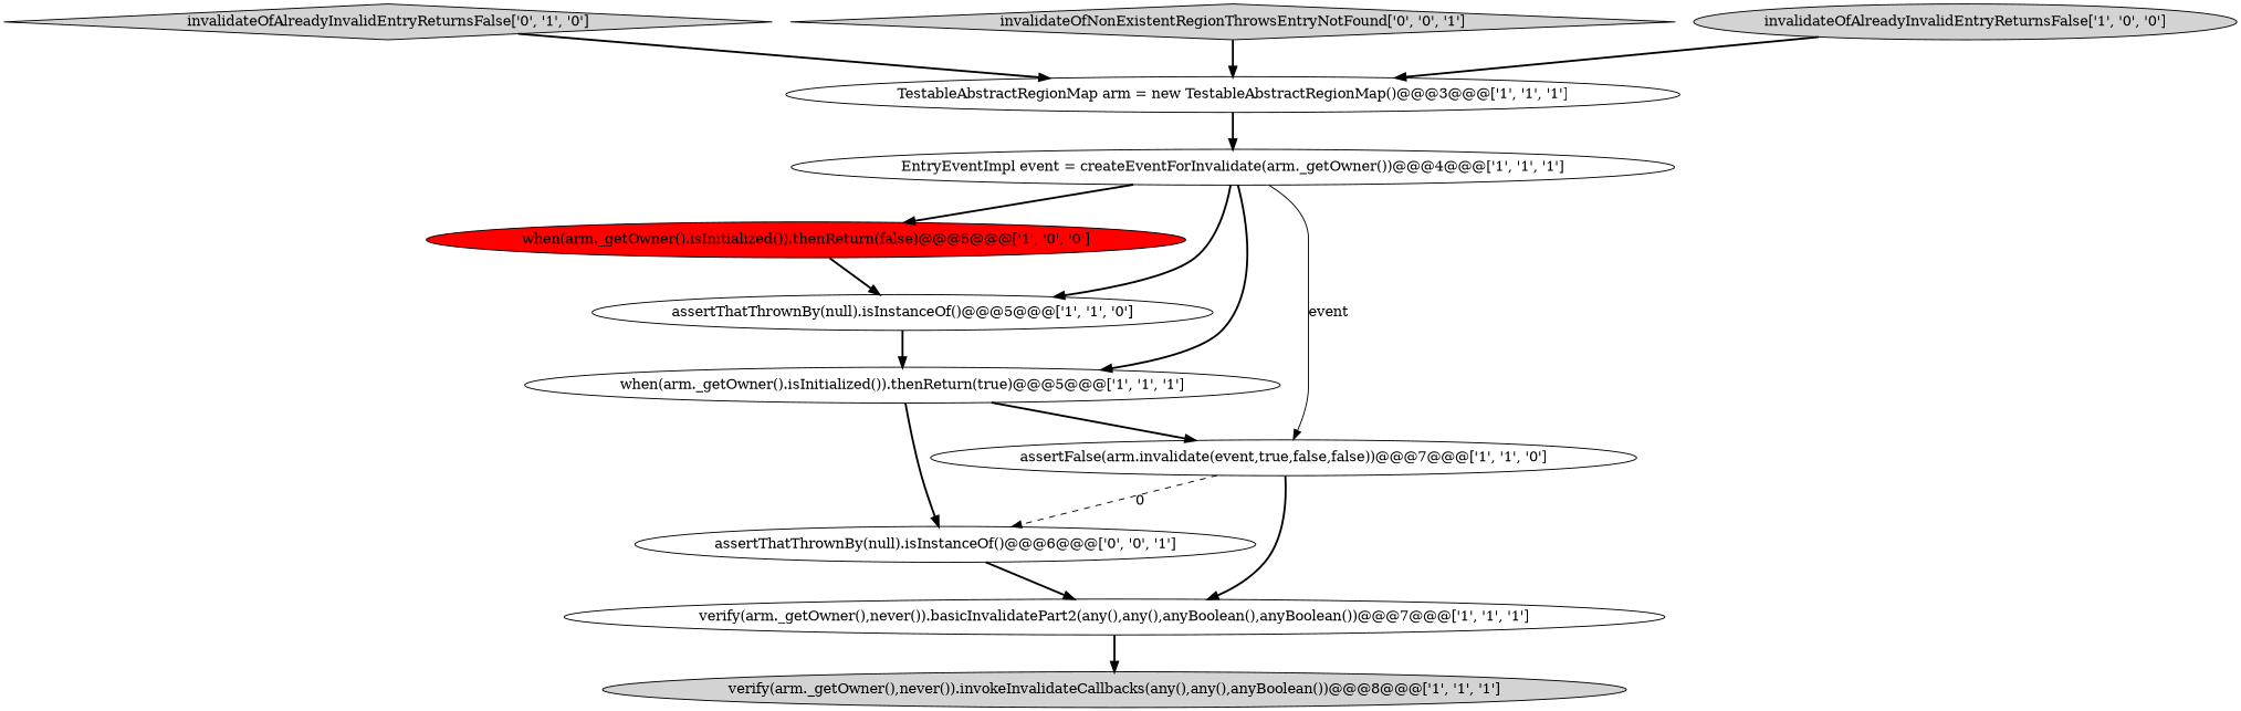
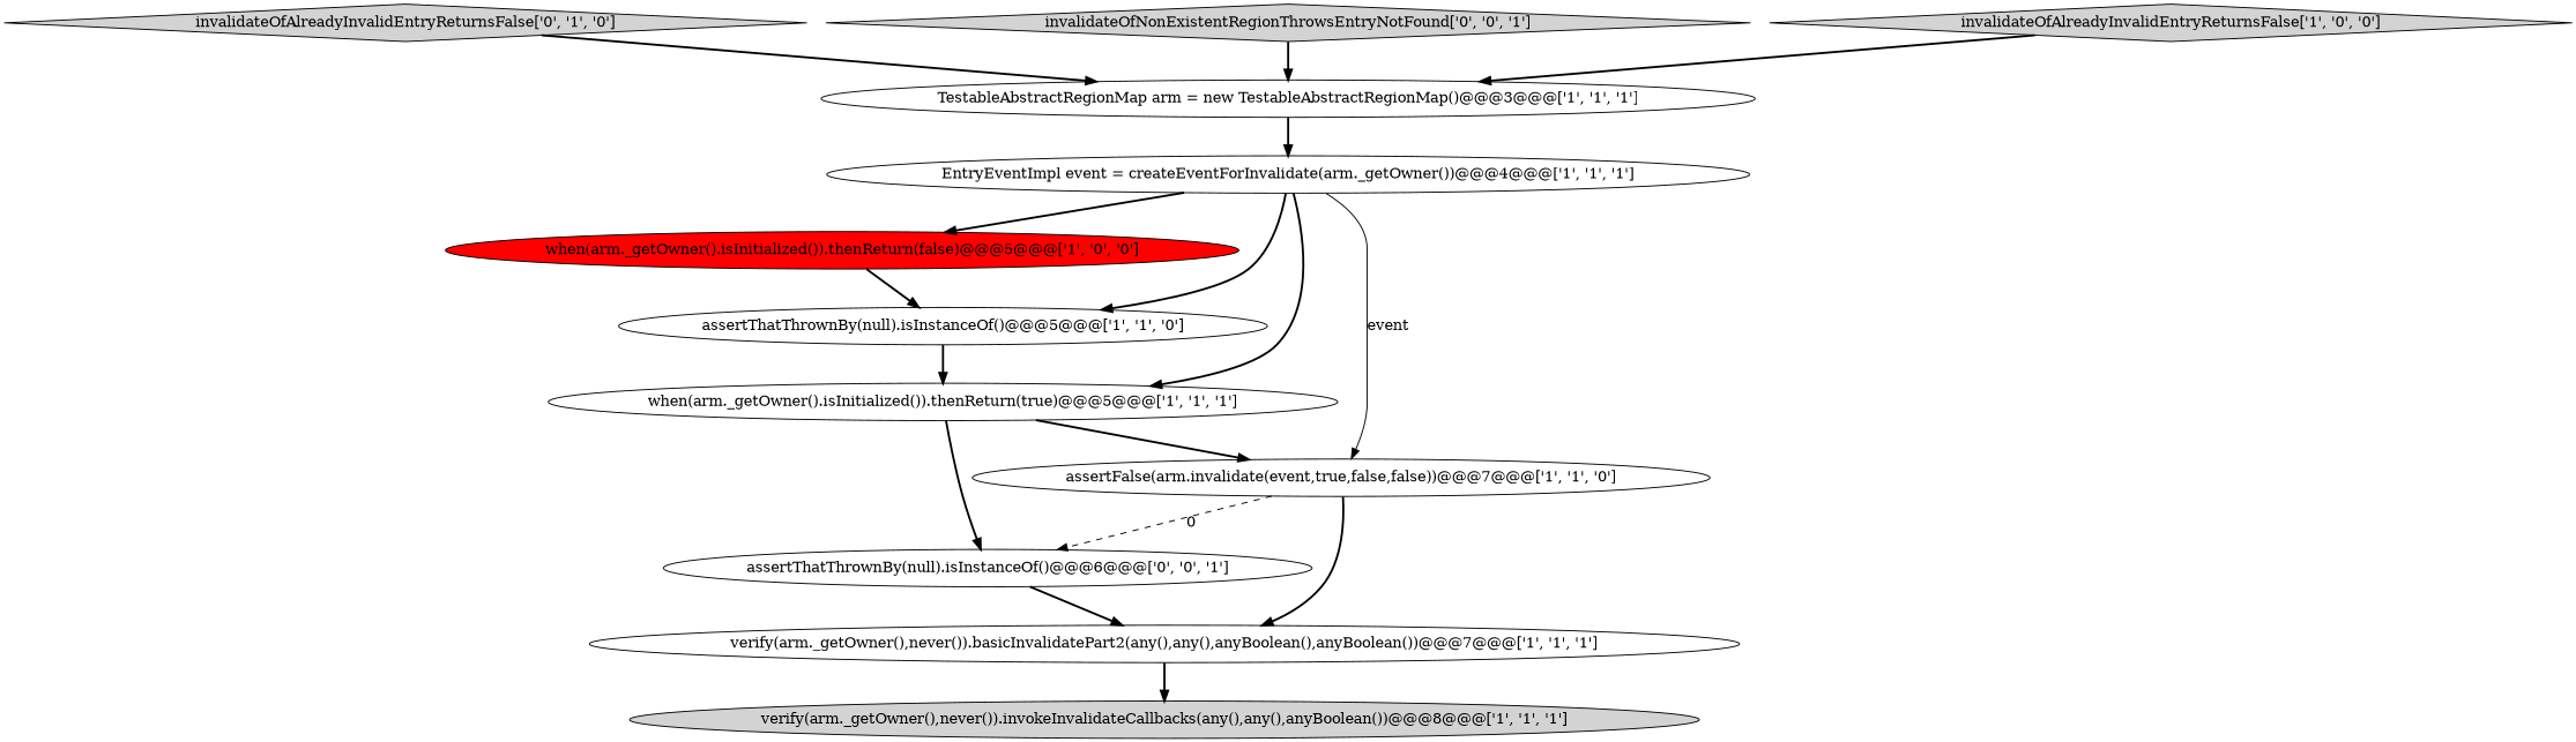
  digraph {
    node [fillcolor=white shape=ellipse style=filled]
    edge [style=bold]
    n1 [fillcolor=lightgray label="invalidateOfAlreadyInvalidEntryReturnsFalse['0', '1', '0']" shape=diamond]
    n2 [label="TestableAbstractRegionMap arm = new TestableAbstractRegionMap()@@@3@@@['1', '1', '1']"]
    n3 [label="EntryEventImpl event = createEventForInvalidate(arm._getOwner())@@@4@@@['1', '1', '1']"]
    n4 [fillcolor=red label="when(arm._getOwner().isInitialized()).thenReturn(false)@@@5@@@['1', '0', '0']"]
    n5 [label="assertThatThrownBy(null).isInstanceOf()@@@5@@@['1', '1', '0']"]
    n6 [label="assertFalse(arm.invalidate(event,true,false,false))@@@7@@@['1', '1', '0']"]
    n7 [label="when(arm._getOwner().isInitialized()).thenReturn(true)@@@5@@@['1', '1', '1']"]
    n8 [label="assertThatThrownBy(null).isInstanceOf()@@@6@@@['0', '0', '1']"]
    n9 [label="verify(arm._getOwner(),never()).basicInvalidatePart2(any(),any(),anyBoolean(),anyBoolean())@@@7@@@['1', '1', '1']"]
    n10 [fillcolor=lightgray label="invalidateOfNonExistentRegionThrowsEntryNotFound['0', '0', '1']" shape=diamond]
    n11 [fillcolor=lightgray label="verify(arm._getOwner(),never()).invokeInvalidateCallbacks(any(),any(),anyBoolean())@@@8@@@['1', '1', '1']"]
-   n12 [fillcolor=lightgray label="invalidateOfAlreadyInvalidEntryReturnsFalse['1', '0', '0']"]
+   n12 [fillcolor=lightgray label="invalidateOfAlreadyInvalidEntryReturnsFalse['1', '0', '0']" shape=diamond]
    n1 -> n2
    n2 -> n3
    n3 -> n4
    n3 -> n5
    n3 -> n6 [label=event style=solid]
    n3 -> n7
    n4 -> n5
    n5 -> n7
    n6 -> n8 [label=0 style=dashed]
    n6 -> n9
    n7 -> n6
    n7 -> n8
    n8 -> n9
    n9 -> n11
    n10 -> n2
    n12 -> n2
  }
